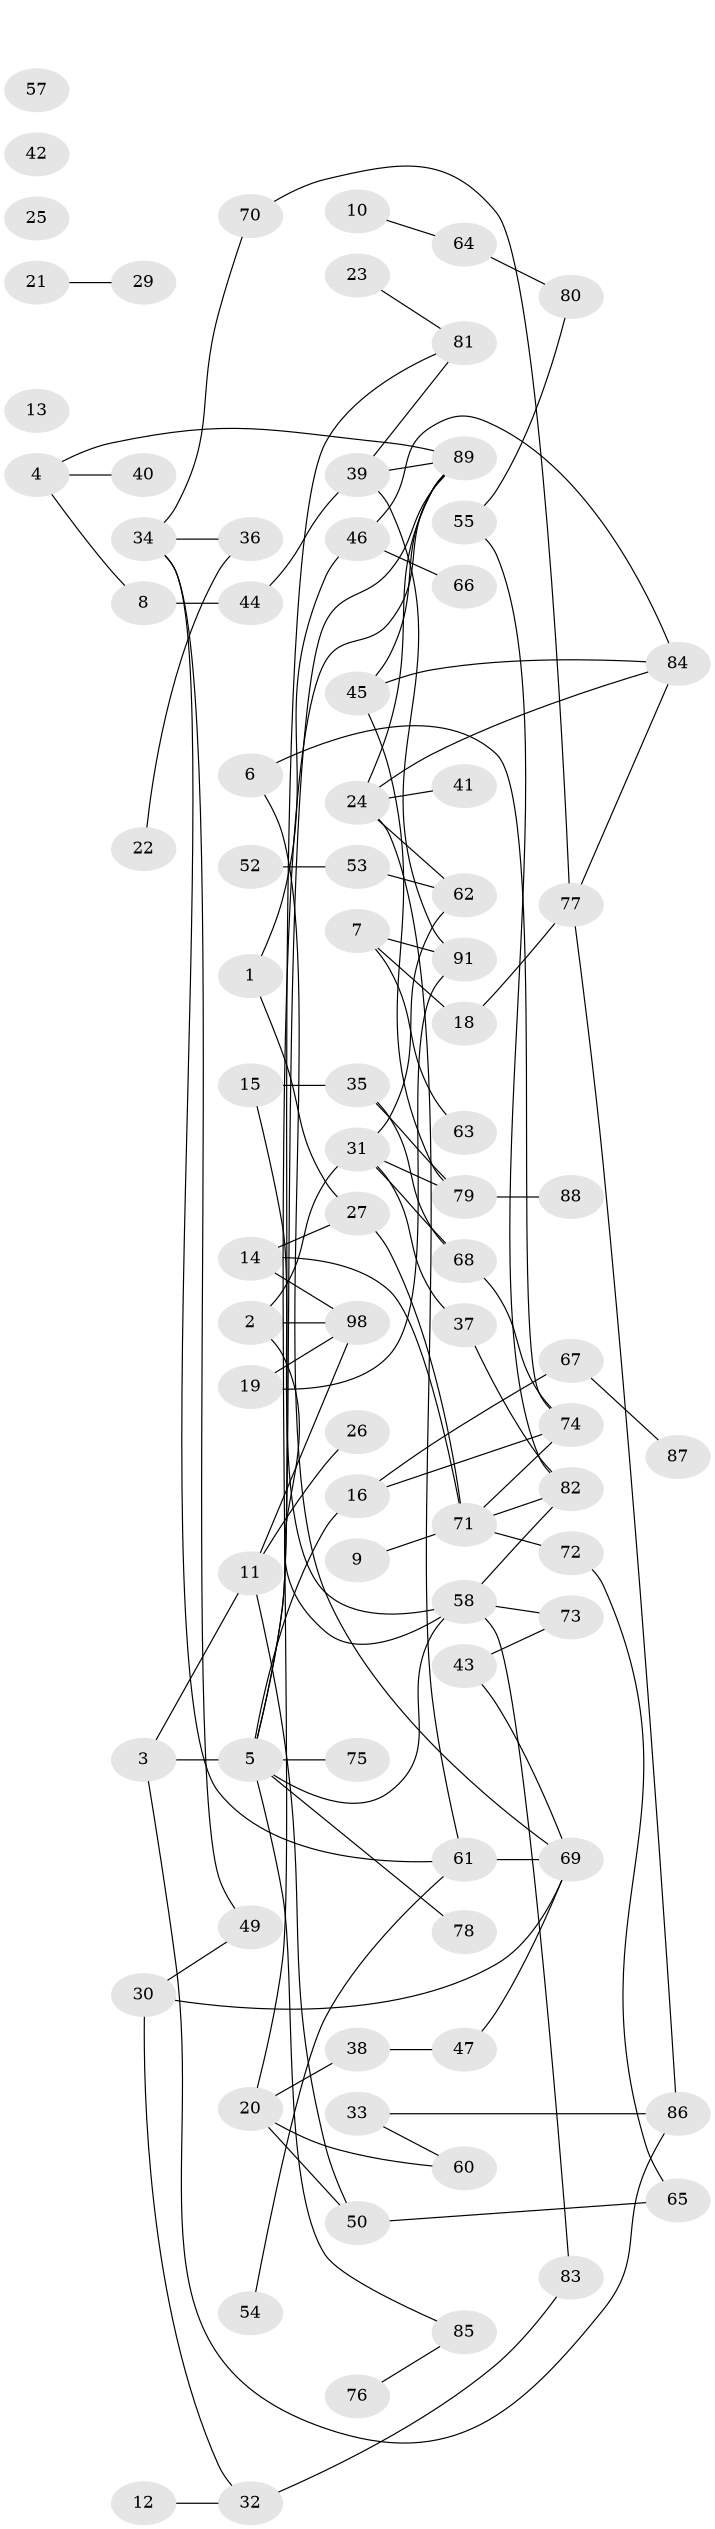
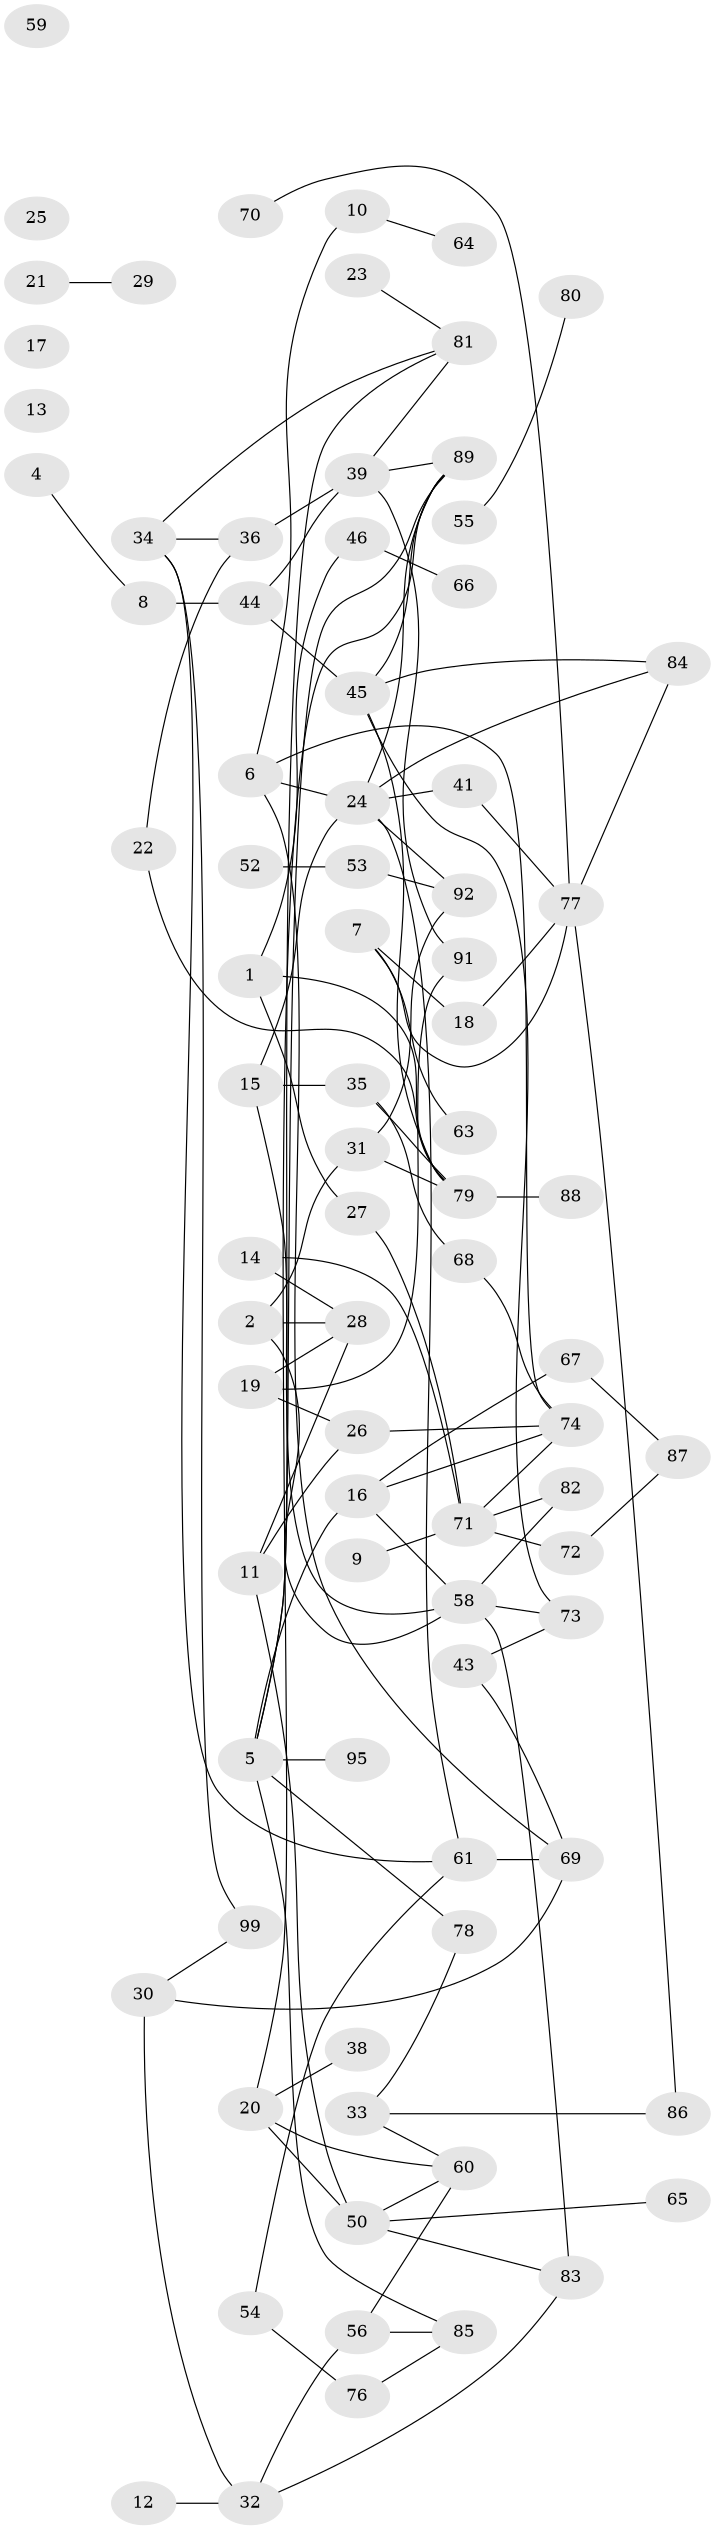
  graph {
    rankdir=LR
    node [color=gray90 style=filled]
    1
    27
    46
    79
    71
    84
    66
    88
    2
-   28 [label=98]
+   28
    31
    58
-   62
-   37
+   62 [label=92]
    68
    83
    82
    73
-   3
    5
    11
    86
    89
    16
-   75
+   75 [label=95]
    78
    81
    85
    26
    50
    4
    8
-   40
    44
    74
    67
    6
    10
    24
    69
    64
    41
    61
    7
    18
    n46 [label=91]
    63
    77
    39
    45
    9
    72
    80
    60
    65
    12
    32
+   56
    13
    14
    15
    35
    87
+   17
    19
    20
    38
-   47
    21
    29
    22
    36
    23
    25
    30
-   49
+   49 [label=99]
    33
    34
-   42
    43
    52
    53
    54
    76
    55
-   57
+   59
    70
    1 -- 27
    1 -- 46
+   1 -- 79
    27 -- 71
-   46 -- 84
    46 -- 66
    79 -- 88
    71 -- 82
    71 -- 74
    71 -- 72
    2 -- 28
    2 -- 31
    2 -- 58
    31 -- 79
    31 -- 62
-   31 -- 37
-   31 -- 68
    58 -- 83
    58 -- 82
    58 -- 73
-   37 -- 82
    68 -- 74
-   3 -- 5
-   3 -- 11
-   3 -- 86
-   5 -- 58
+   16 -- 58
    5 -- 89
    5 -- 16
    5 -- 75
    5 -- 78
    5 -- 81
    5 -- 85
    11 -- 28
    11 -- 26
    11 -- 50
    16 -- 74
    16 -- 67
+   26 -- 74
+   50 -- 83
+   50 -- 60
    50 -- 65
-   4 -- 89
    4 -- 8
-   4 -- 40
    8 -- 44
    44 -- 39
+   44 -- 45
    67 -- 87
    6 -- 74
+   6 -- 10
+   6 -- 24
    6 -- 69
    10 -- 64
    24 -- 84
    24 -- 62
    24 -- 89
    24 -- 41
    24 -- 61
-   64 -- 80
+   41 -- 77
    61 -- 69
    7 -- 18
-   7 -- n46
+   7 -- 77
    7 -- 63
    18 -- 77
    77 -- 84
    77 -- 86
    39 -- 89
    39 -- 81
    39 -- n46
    45 -- 79
    45 -- 84
+   45 -- 73
    45 -- 89
    9 -- 71
-   72 -- 65
+   72 -- 87
    12 -- 32
    32 -- 83
-   14 -- 27
+   32 -- 56
+   56 -- 85
+   56 -- 60
    14 -- 71
    14 -- 28
    15 -- 58
+   15 -- 24
    15 -- 35
    35 -- 79
    35 -- 68
    19 -- 28
+   19 -- 26
    19 -- n46
    20 -- 89
    20 -- 50
    20 -- 60
    20 -- 38
-   38 -- 47
-   47 -- 69
    21 -- 29
+   22 -- 79
    22 -- 36
+   36 -- 39
    23 -- 81
    30 -- 69
    30 -- 32
    30 -- 49
    33 -- 86
+   33 -- 78
    33 -- 60
-   34 -- 70
+   34 -- 81
    34 -- 61
    34 -- 36
    34 -- 49
    43 -- 73
    43 -- 69
    52 -- 53
    53 -- 62
    54 -- 61
+   54 -- 76
    76 -- 85
-   55 -- 82
    55 -- 80
    70 -- 77
  }
